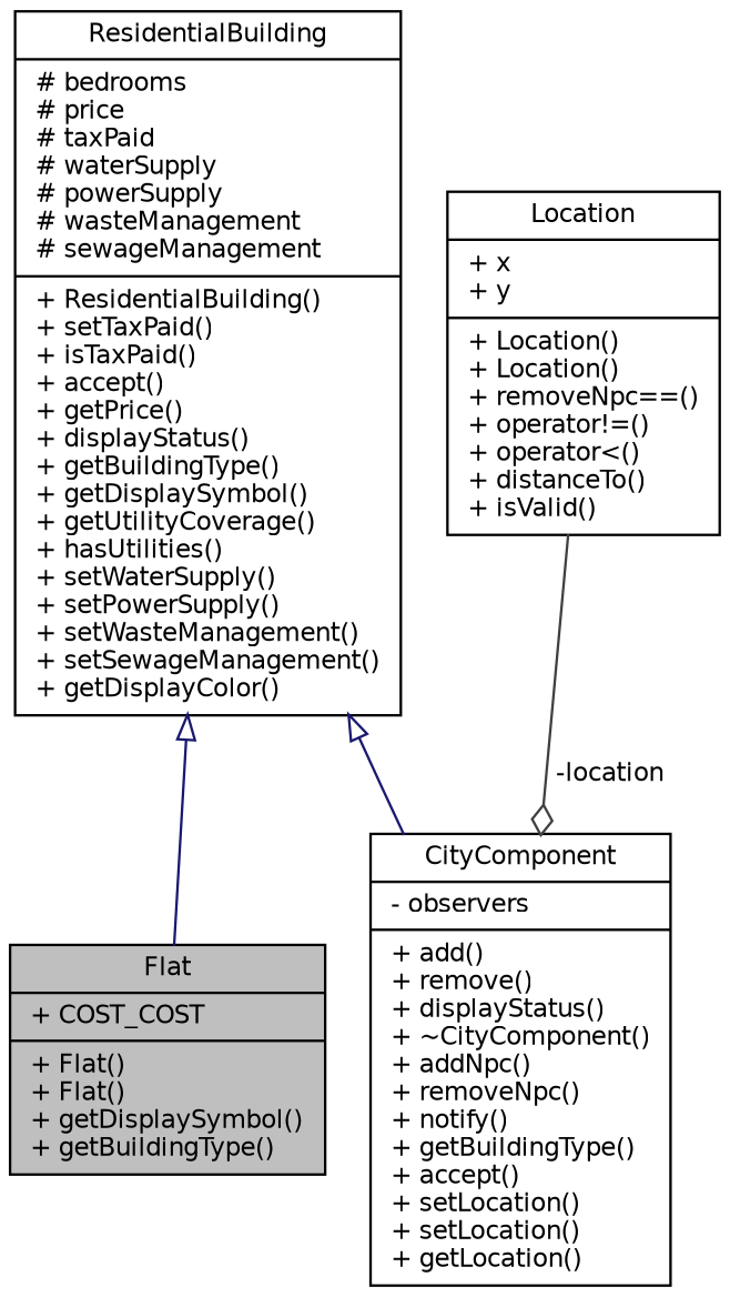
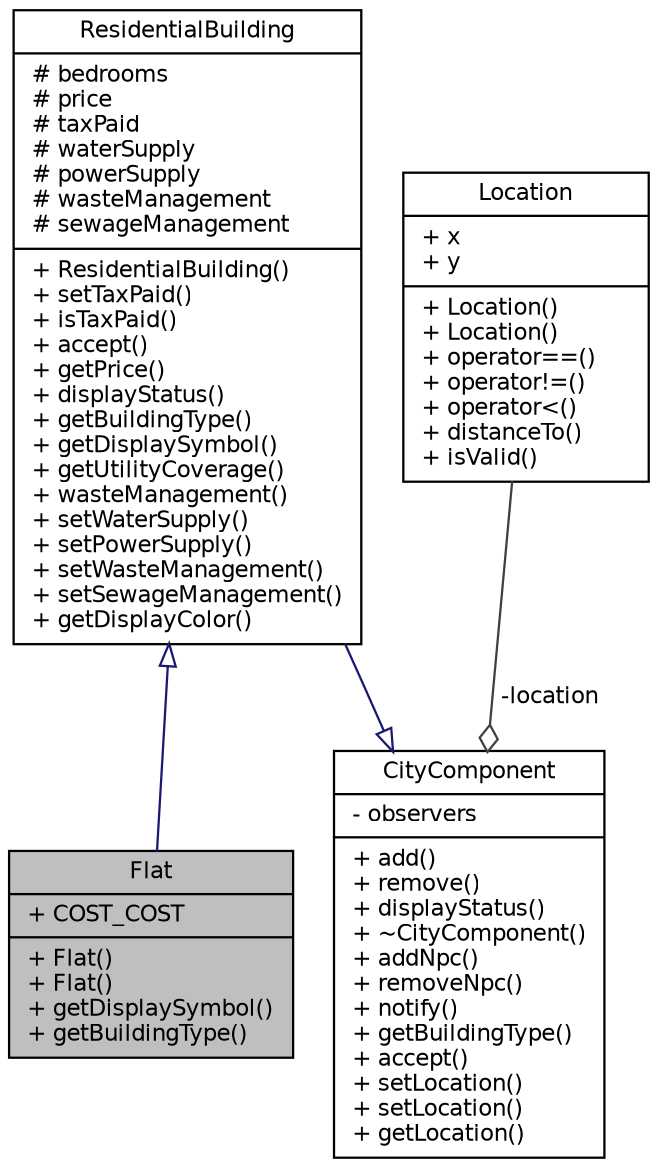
  digraph {
    node [color=black fillcolor=white fontname=Helvetica fontsize=10 shape=record style=filled]
    edge [arrowtail=onormal color=midnightblue dir=back fontname=Helvetica fontsize=10 labelfontname=Helvetica labelfontsize=10 style=solid]
    n1 [fillcolor=grey75 fontcolor=black height=0.2 label="{Flat\n|+ COST_COST\l|+ Flat()\l+ Flat()\l+ getDisplaySymbol()\l+ getBuildingType()\l}" width=0.4]
-   n2 [height=0.2 label="{ResidentialBuilding\n|# bedrooms\l# price\l# taxPaid\l# waterSupply\l# powerSupply\l# wasteManagement\l# sewageManagement\l|+ ResidentialBuilding()\l+ setTaxPaid()\l+ isTaxPaid()\l+ accept()\l+ getPrice()\l+ displayStatus()\l+ getBuildingType()\l+ getDisplaySymbol()\l+ getUtilityCoverage()\l+ hasUtilities()\l+ setWaterSupply()\l+ setPowerSupply()\l+ setWasteManagement()\l+ setSewageManagement()\l+ getDisplayColor()\l}" width=0.4]
+   n2 [height=0.2 label="{ResidentialBuilding\n|# bedrooms\l# price\l# taxPaid\l# waterSupply\l# powerSupply\l# wasteManagement\l# sewageManagement\l|+ ResidentialBuilding()\l+ setTaxPaid()\l+ isTaxPaid()\l+ accept()\l+ getPrice()\l+ displayStatus()\l+ getBuildingType()\l+ getDisplaySymbol()\l+ getUtilityCoverage()\l+ wasteManagement()\l+ setWaterSupply()\l+ setPowerSupply()\l+ setWasteManagement()\l+ setSewageManagement()\l+ getDisplayColor()\l}" width=0.4]
    n3 [height=0.2 label="{CityComponent\n|- observers\l|+ add()\l+ remove()\l+ displayStatus()\l+ ~CityComponent()\l+ addNpc()\l+ removeNpc()\l+ notify()\l+ getBuildingType()\l+ accept()\l+ setLocation()\l+ setLocation()\l+ getLocation()\l}" width=0.4]
-   n4 [height=0.2 label="{Location\n|+ x\l+ y\l|+ Location()\l+ Location()\l+ removeNpc==()\l+ operator!=()\l+ operator\<()\l+ distanceTo()\l+ isValid()\l}" width=0.4]
+   n4 [height=0.2 label="{Location\n|+ x\l+ y\l|+ Location()\l+ Location()\l+ operator==()\l+ operator!=()\l+ operator\<()\l+ distanceTo()\l+ isValid()\l}" width=0.4]
    n2 -> n1
-   n2 -> n3
+   n3 -> n2
    n4 -> n3 [arrowhead=odiamond color=grey25 label=" -location" arrowtail="" dir=""]
  }
